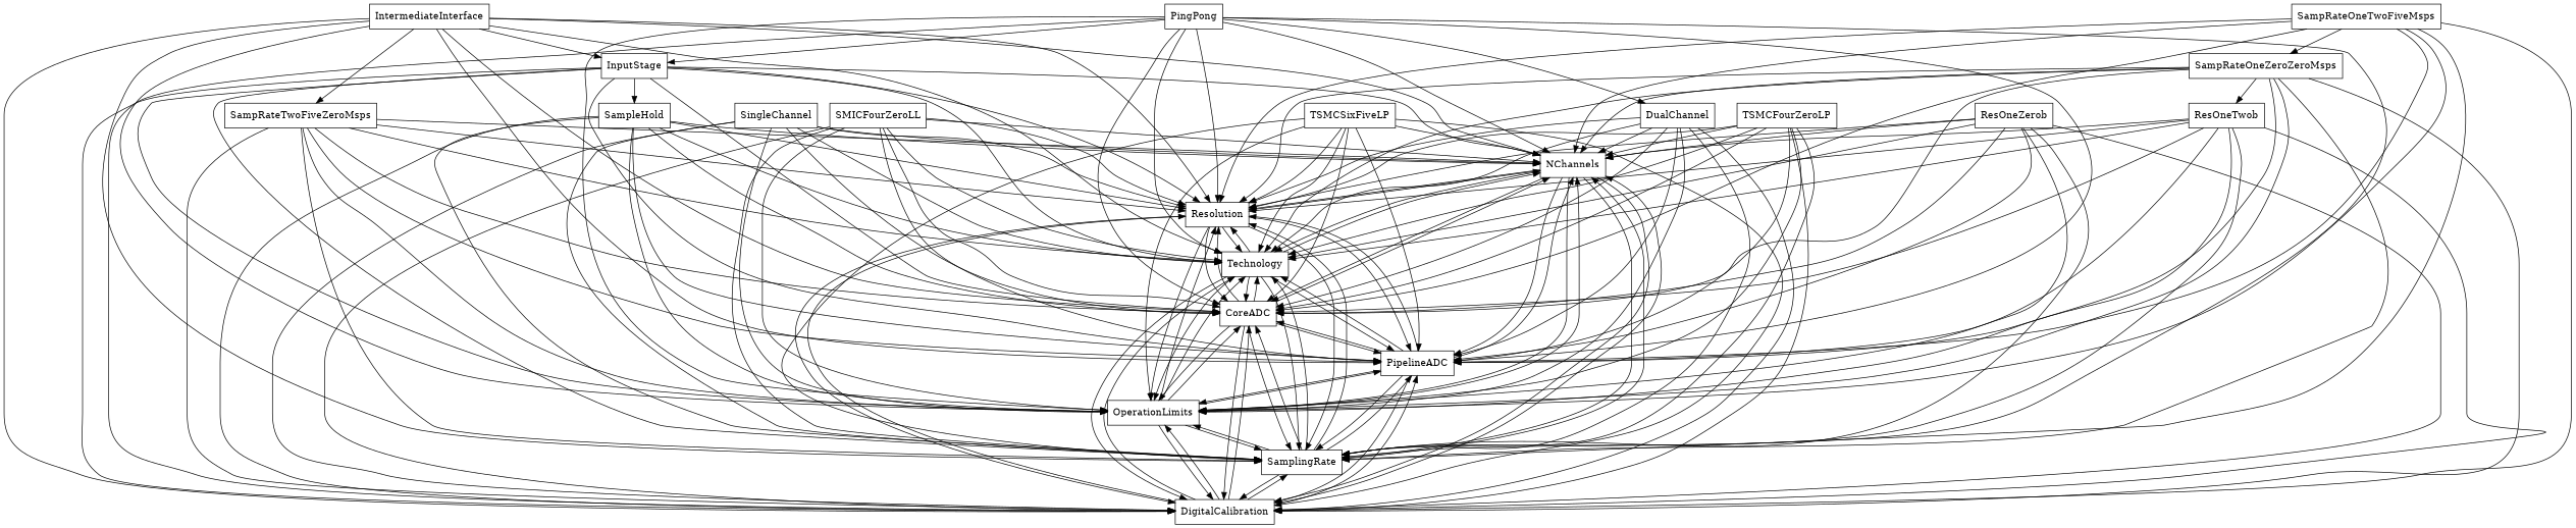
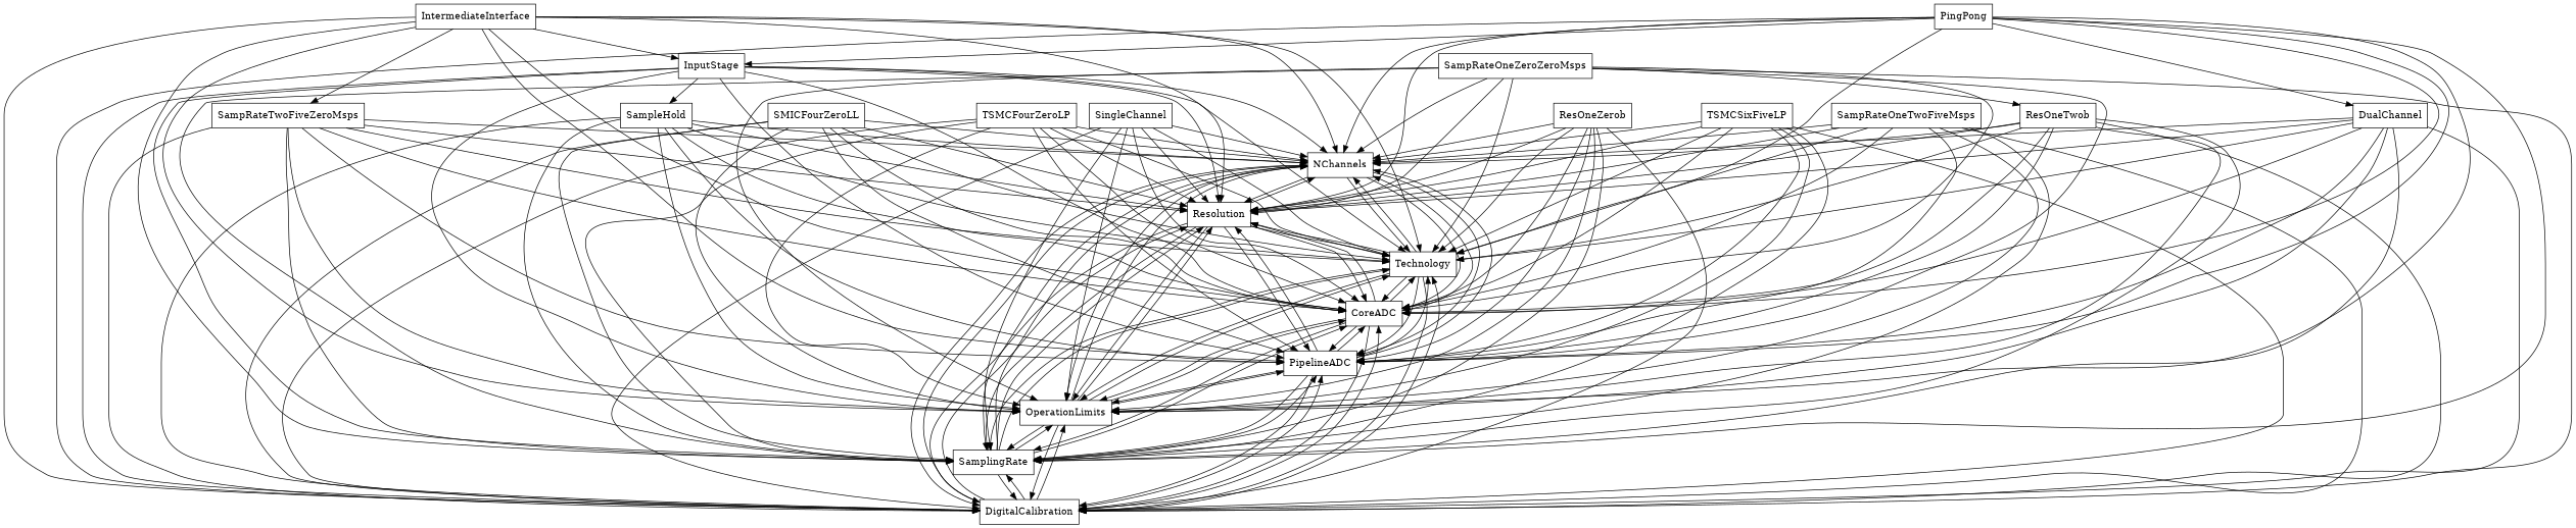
  digraph {
    rankdir=TB
    node [shape=box]
    edge [arrowhead=normal]
    n1 [label=NChannels]
    n2 [label=Resolution]
    n3 [label=DigitalCalibration]
    n4 [label=SamplingRate]
    n5 [label=OperationLimits]
    n6 [label=PipelineADC]
    n7 [label=CoreADC]
    n8 [label=Technology]
    n9 [label=TSMCSixFiveLP]
    n10 [label=ResOneZerob]
    n11 [label=SampRateOneTwoFiveMsps]
    n12 [label=IntermediateInterface]
    n13 [label=SampRateTwoFiveZeroMsps]
    n14 [label=InputStage]
    n15 [label=SampleHold]
    n16 [label=SMICFourZeroLL]
    n17 [label=TSMCFourZeroLP]
    n18 [label=PingPong]
    n19 [label=DualChannel]
    n20 [label=SingleChannel]
    n21 [label=ResOneTwob]
    n22 [label=SampRateOneZeroZeroMsps]
    n1 -> n2
    n1 -> n3
    n1 -> n4
    n1 -> n5
    n1 -> n6
    n1 -> n7
    n1 -> n8
    n2 -> n1
    n2 -> n3
    n2 -> n4
    n2 -> n5
    n2 -> n6
    n2 -> n7
    n2 -> n8
    n3 -> n1
    n3 -> n2
    n3 -> n4
    n3 -> n5
    n3 -> n6
    n3 -> n7
    n3 -> n8
    n4 -> n1
    n4 -> n2
    n4 -> n3
    n4 -> n5
    n4 -> n6
    n4 -> n7
    n4 -> n8
    n5 -> n1
    n5 -> n2
    n5 -> n3
    n5 -> n4
    n5 -> n6
    n5 -> n7
    n5 -> n8
    n6 -> n1
    n6 -> n2
    n6 -> n3
    n6 -> n4
    n6 -> n5
    n6 -> n7
    n6 -> n8
    n7 -> n1
    n7 -> n2
    n7 -> n3
    n7 -> n4
    n7 -> n5
    n7 -> n6
    n7 -> n8
    n8 -> n1
    n8 -> n2
    n8 -> n3
    n8 -> n4
    n8 -> n5
    n8 -> n6
    n8 -> n7
    n9 -> n1
    n9 -> n2
    n9 -> n3
    n9 -> n4
    n9 -> n5
    n9 -> n6
    n9 -> n7
    n9 -> n8
    n10 -> n1
    n10 -> n2
    n10 -> n3
    n10 -> n4
    n10 -> n5
    n10 -> n6
    n10 -> n7
    n10 -> n8
    n11 -> n1
    n11 -> n2
    n11 -> n3
    n11 -> n4
    n11 -> n5
    n11 -> n6
    n11 -> n7
-   n11 -> n22
+   n11 -> n8
    n12 -> n1
    n12 -> n2
    n12 -> n3
    n12 -> n4
    n12 -> n5
    n12 -> n6
    n12 -> n7
    n12 -> n8
    n12 -> n13
    n12 -> n14
    n13 -> n1
    n13 -> n2
    n13 -> n3
    n13 -> n4
    n13 -> n5
    n13 -> n6
    n13 -> n7
    n13 -> n8
    n14 -> n1
    n14 -> n2
    n14 -> n3
    n14 -> n4
    n14 -> n5
    n14 -> n6
    n14 -> n7
    n14 -> n8
    n14 -> n15
    n15 -> n1
    n15 -> n2
    n15 -> n3
    n15 -> n4
    n15 -> n5
    n15 -> n6
    n15 -> n7
    n15 -> n8
    n16 -> n1
    n16 -> n2
    n16 -> n3
    n16 -> n4
    n16 -> n5
    n16 -> n6
    n16 -> n7
    n16 -> n8
    n17 -> n1
    n17 -> n2
    n17 -> n3
    n17 -> n4
    n17 -> n5
    n17 -> n6
    n17 -> n7
    n17 -> n8
    n18 -> n1
    n18 -> n2
    n18 -> n3
    n18 -> n4
    n18 -> n5
    n18 -> n6
    n18 -> n7
    n18 -> n8
    n18 -> n14
    n18 -> n19
    n19 -> n1
    n19 -> n2
    n19 -> n3
    n19 -> n4
    n19 -> n5
    n19 -> n6
    n19 -> n7
    n19 -> n8
    n20 -> n1
    n20 -> n2
    n20 -> n3
    n20 -> n4
    n20 -> n5
    n20 -> n7
    n20 -> n8
    n21 -> n1
    n21 -> n2
    n21 -> n3
    n21 -> n4
    n21 -> n5
    n21 -> n6
    n21 -> n7
    n21 -> n8
    n22 -> n1
    n22 -> n2
    n22 -> n3
    n22 -> n4
    n22 -> n5
    n22 -> n6
    n22 -> n7
    n22 -> n8
    n22 -> n21
  }
